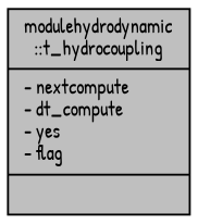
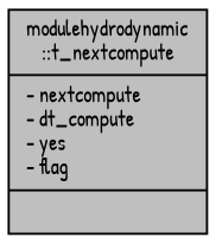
  digraph {
    fontname="Patrick Hand"
-   n1 [color=black fillcolor=grey75 fontcolor=black fontname="Patrick Hand" fontsize=10 height=0.2 label="{modulehydrodynamic\l::t_hydrocoupling\n|- nextcompute\l- dt_compute\l- yes\l- flag\l|}" shape=record style=filled width=0.4]
+   n1 [color=black fillcolor=grey75 fontcolor=black fontname="Patrick Hand" fontsize=10 height=0.2 label="{modulehydrodynamic\l::t_nextcompute\n|- nextcompute\l- dt_compute\l- yes\l- flag\l|}" shape=record style=filled width=0.4]
  }
